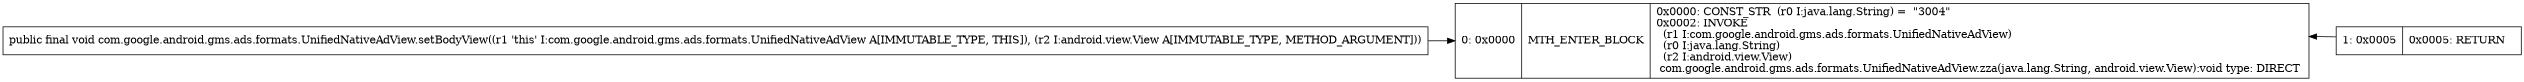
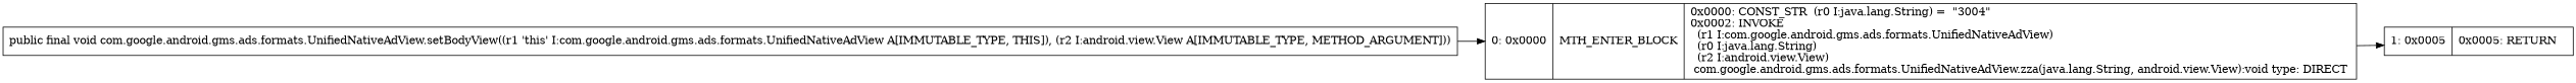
  digraph {
    rankdir=LR
    node [shape=record]
    n1 [label="{0\:\ 0x0000|MTH_ENTER_BLOCK\l|0x0000: CONST_STR  (r0 I:java.lang.String) =  \"3004\" \l0x0002: INVOKE  \l  (r1 I:com.google.android.gms.ads.formats.UnifiedNativeAdView)\l  (r0 I:java.lang.String)\l  (r2 I:android.view.View)\l com.google.android.gms.ads.formats.UnifiedNativeAdView.zza(java.lang.String, android.view.View):void type: DIRECT \l}"]
    n2 [label="{1\:\ 0x0005|0x0005: RETURN   \l}"]
    n3 [label="{public final void com.google.android.gms.ads.formats.UnifiedNativeAdView.setBodyView((r1 'this' I:com.google.android.gms.ads.formats.UnifiedNativeAdView A[IMMUTABLE_TYPE, THIS]), (r2 I:android.view.View A[IMMUTABLE_TYPE, METHOD_ARGUMENT])) }"]
-   n2 -> n1
+   n1 -> n2
    n3 -> n1
  }
